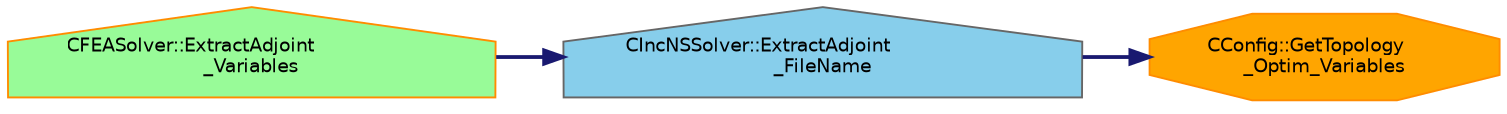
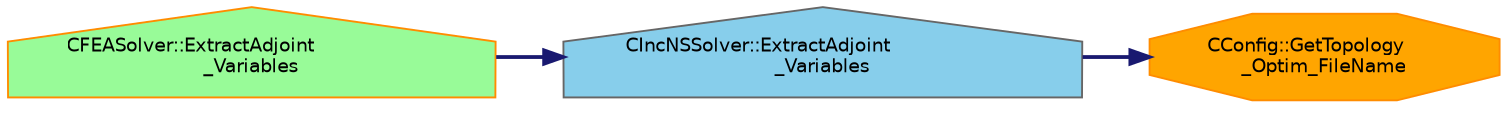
  digraph {
    rankdir=RL
    node [color=darkorange fontname=Helvetica fontsize=10 shape=house style=filled]
    edge [color=midnightblue dir=back fontname=Helvetica fontsize=10 labelfontname=Helvetica labelfontsize=10 style=bold]
-   n1 [fillcolor=orange fontcolor=black height=0.2 label="CConfig::GetTopology\l_Optim_Variables" shape=octagon width=0.4]
-   n2 [color=gray40 fillcolor=skyblue height=0.2 label="CIncNSSolver::ExtractAdjoint\l_FileName" width=0.4]
+   n1 [fillcolor=orange fontcolor=black height=0.2 label="CConfig::GetTopology\l_Optim_FileName" shape=octagon width=0.4]
+   n2 [color=gray40 fillcolor=skyblue height=0.2 label="CIncNSSolver::ExtractAdjoint\l_Variables" width=0.4]
    n3 [fillcolor=palegreen height=0.2 label="CFEASolver::ExtractAdjoint\l_Variables" width=0.4]
    n1 -> n2
    n2 -> n3
  }
